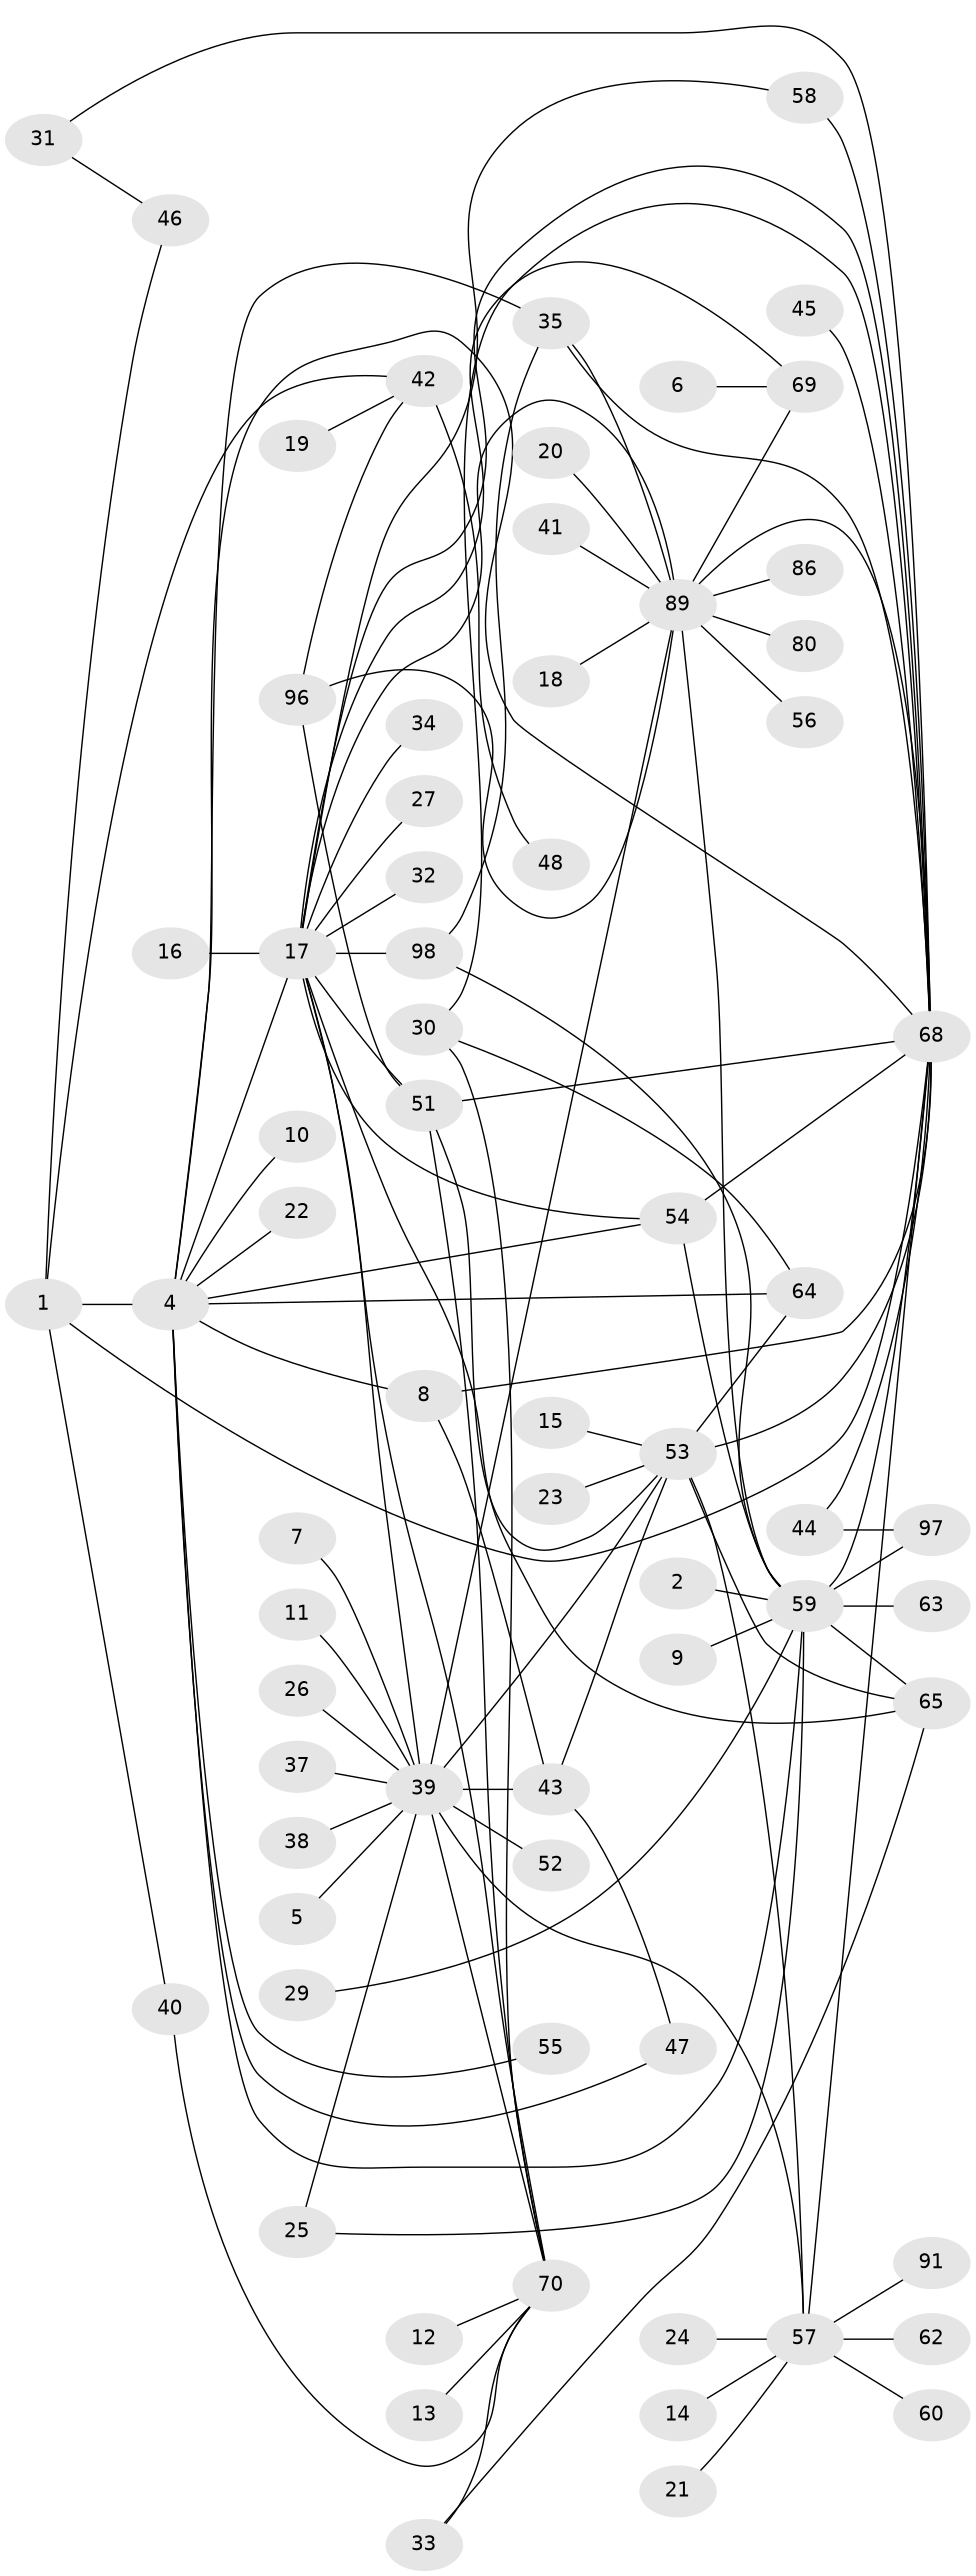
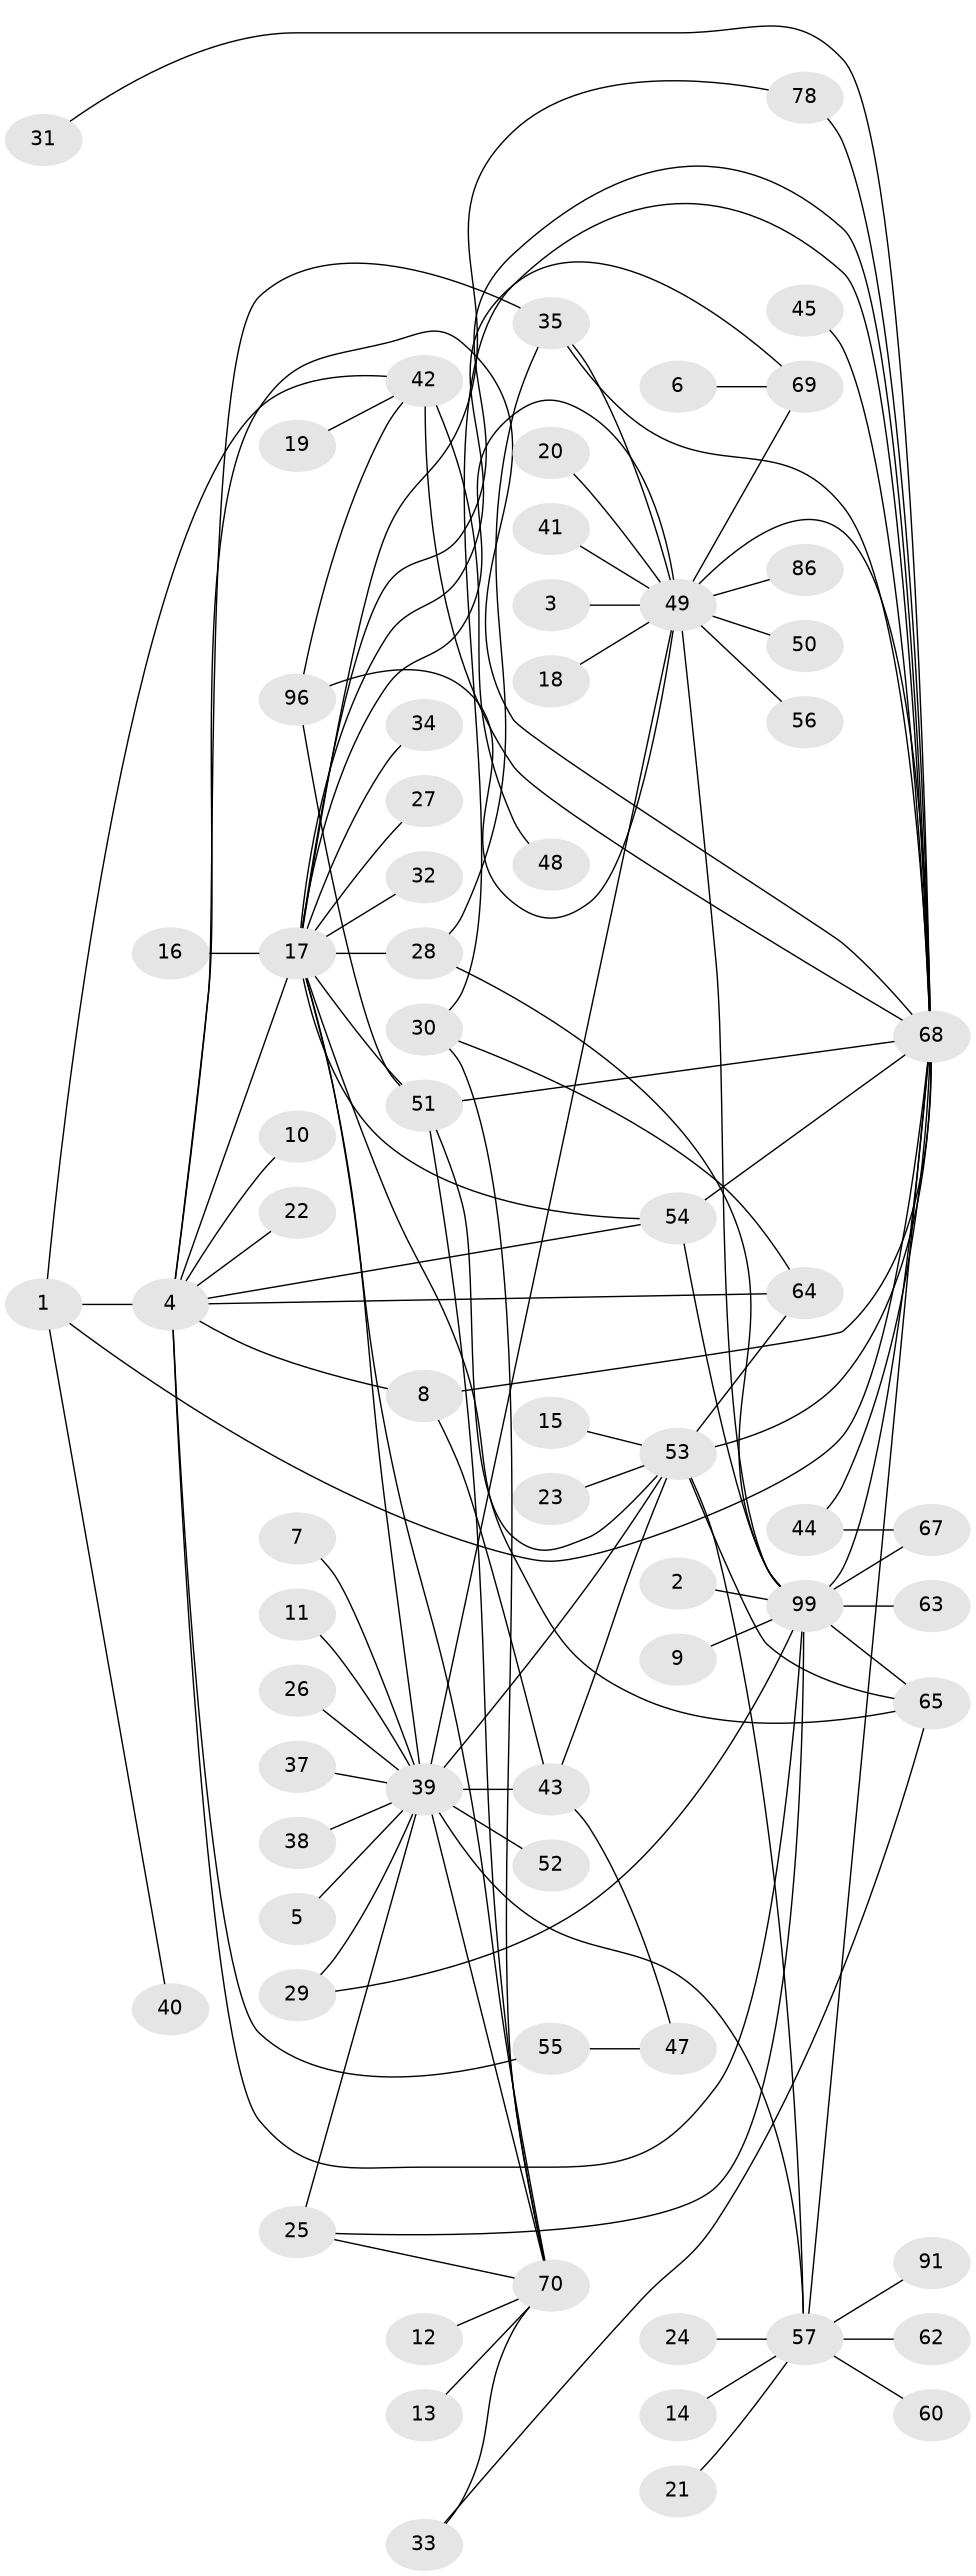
  graph {
    fontname="DejaVu Sans"
    rankdir=LR
    node [color=gray90 fontname="DejaVu Sans" style=filled]
    edge [fontname="DejaVu Sans" weight=1.0]
    1
    4
    40
    42
-   46
    68
-   59
+   59 [label=99]
    8
    10
    17
    22
    35
    47
    54
    55
    64
    70
    48
    2
    65
-   67 [label=97]
+   67
    63
-   49 [label=89]
+   3
+   49
    69
-   50 [label=80]
+   50
    56
    n28 [label=86]
    43
    39
    27
-   28 [label=98]
+   28
    32
    34
    51
-   58
+   58 [label=78]
    5
    57
    53
    52
    6
    7
    9
    11
    12
    13
    14
    60
    n49 [label=91]
    62
    15
    16
    18
    19
    20
    21
    23
    24
    25
    26
    29
    30
    31
    33
    n65 [label=96]
    37
    38
    41
    44
    45
    1 -- 4
    1 -- 40
    1 -- 42
-   1 -- 46
    1 -- 68
    4 -- 68
    4 -- 59 [weight=2.0]
    4 -- 8
    4 -- 10
    4 -- 17
    4 -- 22
    4 -- 35
-   4 -- 47
+   55 -- 47
    4 -- 54
    4 -- 55
    4 -- 64
-   40 -- 70
+   25 -- 70
+   42 -- 68
    42 -- 48
    59 -- 68 [weight=2.0]
    59 -- 65
    59 -- 67
    59 -- 63 [weight=2.0]
    8 -- 68
    8 -- 43
    17 -- 68
    17 -- 54
    17 -- 70
    17 -- 65
    17 -- 49
    17 -- 69 [weight=2.0]
    17 -- 39
    17 -- 27
    17 -- 28 [weight=2.0]
    17 -- 32
    17 -- 34
    17 -- 51 [weight=2.0]
    17 -- 58
    35 -- 68
    35 -- 49
    54 -- 68
    54 -- 59
    2 -- 59
+   3 -- 49
    49 -- 68
    49 -- 59 [weight=2.0]
    49 -- 69
    49 -- 50
    49 -- 56
    49 -- n28
    43 -- 47
    43 -- 53
    39 -- 70
    39 -- 49
    39 -- 43
    39 -- 57
    39 -- 53
    39 -- 52
    28 -- 59
    28 -- 35
    51 -- 68
    51 -- 70
    51 -- 53
    58 -- 68
    5 -- 39
    57 -- 68 [weight=2.0]
    57 -- 60
    57 -- n49
    57 -- 62
    53 -- 68
    53 -- 64
    53 -- 65
    53 -- 57
    6 -- 69
    7 -- 39
    9 -- 59
    11 -- 39
    12 -- 70
    13 -- 70
    14 -- 57
    15 -- 53
    16 -- 17
    18 -- 49
    19 -- 42
    20 -- 49
    21 -- 57
    23 -- 53
    24 -- 57
    25 -- 59
    25 -- 39
    26 -- 39
    29 -- 59
+   29 -- 39
    30 -- 68
    30 -- 64
    30 -- 70
-   31 -- 46
    31 -- 68
    33 -- 70
    33 -- 65
    n65 -- 42
    n65 -- 49
    n65 -- 51 [weight=2.0]
    37 -- 39
    38 -- 39
    41 -- 49
    44 -- 68
    44 -- 67
    45 -- 68
  }
